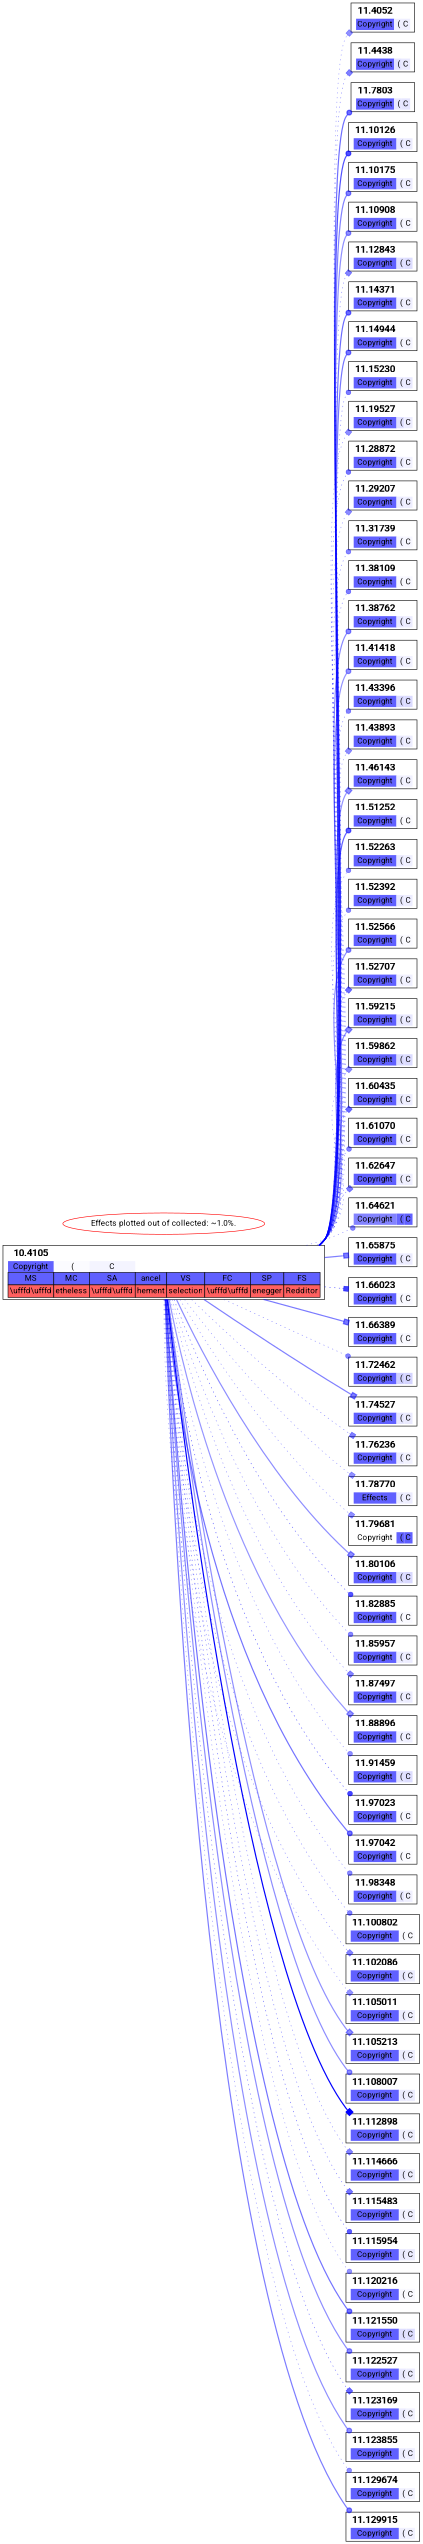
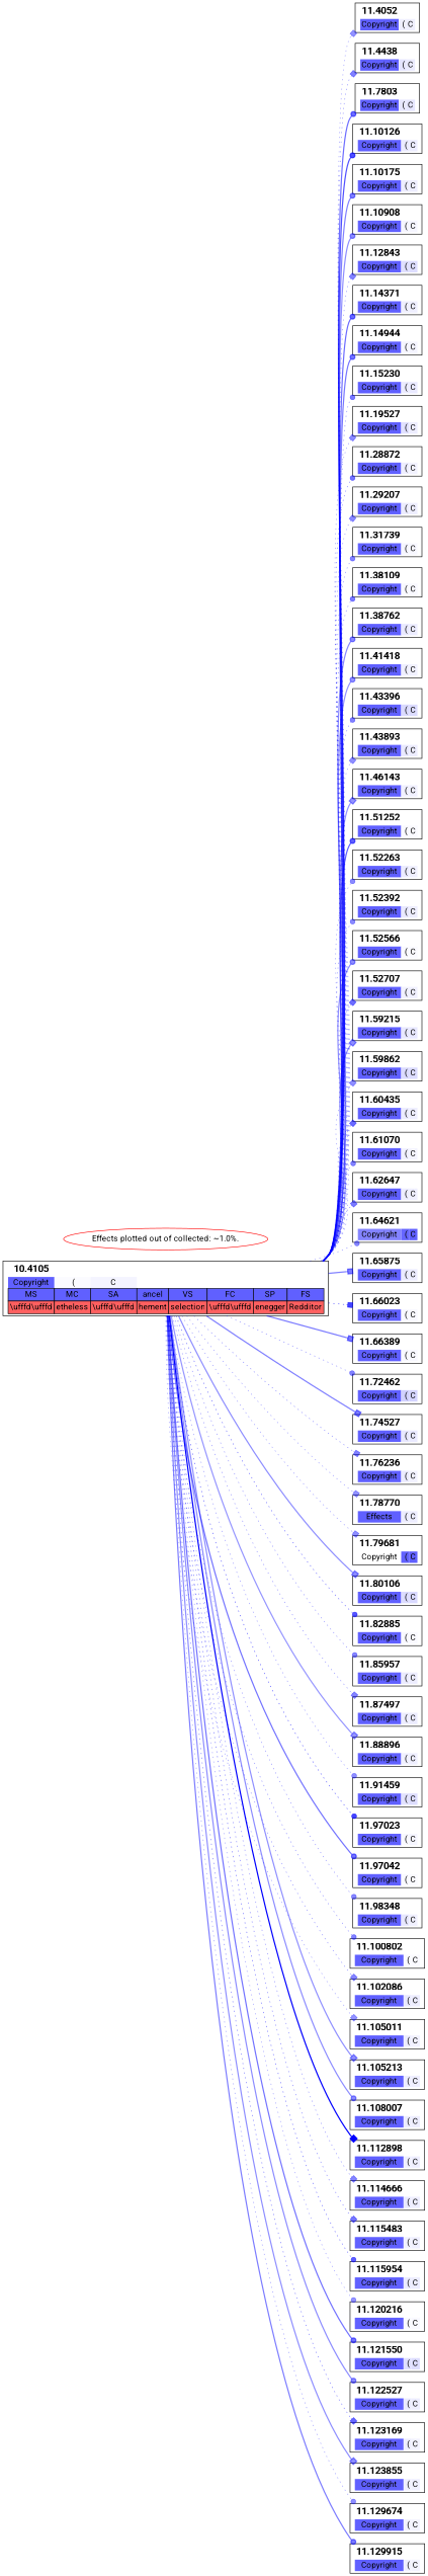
  strict digraph {
    fontname=Roboto
    rankdir=LR
    node [fontname=Roboto shape=box]
    edge [arrowhead=dot color="#0000ff71" fontname=Roboto style=dotted]
    n1 [label=<<table border="0" cellborder="0" cellspacing="0"><tr><td><font point-size="16"><b>10.4105</b></font></td></tr><tr><td bgcolor="#6060ff">Copyright</td><td bgcolor="#fbfbff"> (</td><td bgcolor="#f4f4ff">C</td></tr><tr><td border="1" bgcolor="#6060ff">MS</td><td border="1" bgcolor="#6060ff">MC</td><td border="1" bgcolor="#6060ff">SA</td><td border="1" bgcolor="#6060ff">ancel</td><td border="1" bgcolor="#6060ff">VS</td><td border="1" bgcolor="#6060ff">FC</td><td border="1" bgcolor="#6060ff">SP</td><td border="1" bgcolor="#6060ff">FS</td></tr><tr><td border="1" bgcolor="#ff6060">\ufffd\ufffd</td><td border="1" bgcolor="#ff6060">etheless</td><td border="1" bgcolor="#ff6060">\ufffd\ufffd</td><td border="1" bgcolor="#ff6060">hement</td><td border="1" bgcolor="#ff6060">selection</td><td border="1" bgcolor="#ff6060">\ufffd\ufffd</td><td border="1" bgcolor="#ff6060">enegger</td><td border="1" bgcolor="#ff6060">Redditor</td></tr></table>>]
    n2 [label=<<table border="0" cellborder="0" cellspacing="0"><tr><td><font point-size="16"><b>11.4052</b></font></td></tr><tr><td bgcolor="#6060ff">Copyright</td><td bgcolor="#efefff"> (</td><td bgcolor="#efefff">C</td></tr></table>>]
    n3 [label=<<table border="0" cellborder="0" cellspacing="0"><tr><td><font point-size="16"><b>11.4438</b></font></td></tr><tr><td bgcolor="#6060ff">Copyright</td><td bgcolor="#e4e4ff"> (</td><td bgcolor="#eaeaff">C</td></tr></table>>]
    n4 [label=<<table border="0" cellborder="0" cellspacing="0"><tr><td><font point-size="16"><b>11.7803</b></font></td></tr><tr><td bgcolor="#6060ff">Copyright</td><td bgcolor="#e7e7ff"> (</td><td bgcolor="#e6e6ff">C</td></tr></table>>]
    n5 [label=<<table border="0" cellborder="0" cellspacing="0"><tr><td><font point-size="16"><b>11.10126</b></font></td></tr><tr><td bgcolor="#6060ff">Copyright</td><td bgcolor="#eaeaff"> (</td><td bgcolor="#ececff">C</td></tr></table>>]
    n6 [label=<<table border="0" cellborder="0" cellspacing="0"><tr><td><font point-size="16"><b>11.10175</b></font></td></tr><tr><td bgcolor="#6060ff">Copyright</td><td bgcolor="#ededff"> (</td><td bgcolor="#ededff">C</td></tr></table>>]
    n7 [label=<<table border="0" cellborder="0" cellspacing="0"><tr><td><font point-size="16"><b>11.10908</b></font></td></tr><tr><td bgcolor="#6060ff">Copyright</td><td bgcolor="#f5f5ff"> (</td><td bgcolor="#f5f5ff">C</td></tr></table>>]
    n8 [label=<<table border="0" cellborder="0" cellspacing="0"><tr><td><font point-size="16"><b>11.12843</b></font></td></tr><tr><td bgcolor="#6060ff">Copyright</td><td bgcolor="#e0e0ff"> (</td><td bgcolor="#ddddff">C</td></tr></table>>]
    n9 [label=<<table border="0" cellborder="0" cellspacing="0"><tr><td><font point-size="16"><b>11.14371</b></font></td></tr><tr><td bgcolor="#6060ff">Copyright</td><td bgcolor="#efefff"> (</td><td bgcolor="#efefff">C</td></tr></table>>]
    n10 [label=<<table border="0" cellborder="0" cellspacing="0"><tr><td><font point-size="16"><b>11.14944</b></font></td></tr><tr><td bgcolor="#6060ff">Copyright</td><td bgcolor="#f5f5ff"> (</td><td bgcolor="#f4f4ff">C</td></tr></table>>]
    n11 [label=<<table border="0" cellborder="0" cellspacing="0"><tr><td><font point-size="16"><b>11.15230</b></font></td></tr><tr><td bgcolor="#6060ff">Copyright</td><td bgcolor="#ebebff"> (</td><td bgcolor="#e9e9ff">C</td></tr></table>>]
    n12 [label=<<table border="0" cellborder="0" cellspacing="0"><tr><td><font point-size="16"><b>11.19527</b></font></td></tr><tr><td bgcolor="#6060ff">Copyright</td><td bgcolor="#e1e1ff"> (</td><td bgcolor="#ededff">C</td></tr></table>>]
    n13 [label=<<table border="0" cellborder="0" cellspacing="0"><tr><td><font point-size="16"><b>11.28872</b></font></td></tr><tr><td bgcolor="#6060ff">Copyright</td><td bgcolor="#eeeeff"> (</td><td bgcolor="#f2f2ff">C</td></tr></table>>]
    n14 [label=<<table border="0" cellborder="0" cellspacing="0"><tr><td><font point-size="16"><b>11.29207</b></font></td></tr><tr><td bgcolor="#6060ff">Copyright</td><td bgcolor="#ececff"> (</td><td bgcolor="#eeeeff">C</td></tr></table>>]
    n15 [label=<<table border="0" cellborder="0" cellspacing="0"><tr><td><font point-size="16"><b>11.31739</b></font></td></tr><tr><td bgcolor="#6060ff">Copyright</td><td bgcolor="#f5f5ff"> (</td><td bgcolor="#f7f7ff">C</td></tr></table>>]
    n16 [label=<<table border="0" cellborder="0" cellspacing="0"><tr><td><font point-size="16"><b>11.38109</b></font></td></tr><tr><td bgcolor="#6060ff">Copyright</td><td bgcolor="#f8f8ff"> (</td><td bgcolor="#f8f8ff">C</td></tr></table>>]
    n17 [label=<<table border="0" cellborder="0" cellspacing="0"><tr><td><font point-size="16"><b>11.38762</b></font></td></tr><tr><td bgcolor="#6060ff">Copyright</td><td bgcolor="#e9e9ff"> (</td><td bgcolor="#ececff">C</td></tr></table>>]
    n18 [label=<<table border="0" cellborder="0" cellspacing="0"><tr><td><font point-size="16"><b>11.41418</b></font></td></tr><tr><td bgcolor="#6060ff">Copyright</td><td bgcolor="#efefff"> (</td><td bgcolor="#f1f1ff">C</td></tr></table>>]
    n19 [label=<<table border="0" cellborder="0" cellspacing="0"><tr><td><font point-size="16"><b>11.43396</b></font></td></tr><tr><td bgcolor="#6060ff">Copyright</td><td bgcolor="#dadaff"> (</td><td bgcolor="#dbdbff">C</td></tr></table>>]
    n20 [label=<<table border="0" cellborder="0" cellspacing="0"><tr><td><font point-size="16"><b>11.43893</b></font></td></tr><tr><td bgcolor="#6060ff">Copyright</td><td bgcolor="#e9e9ff"> (</td><td bgcolor="#ededff">C</td></tr></table>>]
    n21 [label=<<table border="0" cellborder="0" cellspacing="0"><tr><td><font point-size="16"><b>11.46143</b></font></td></tr><tr><td bgcolor="#6060ff">Copyright</td><td bgcolor="#f0f0ff"> (</td><td bgcolor="#f1f1ff">C</td></tr></table>>]
    n22 [label=<<table border="0" cellborder="0" cellspacing="0"><tr><td><font point-size="16"><b>11.51252</b></font></td></tr><tr><td bgcolor="#6060ff">Copyright</td><td bgcolor="#f9f9ff"> (</td><td bgcolor="#fafaff">C</td></tr></table>>]
    n23 [label=<<table border="0" cellborder="0" cellspacing="0"><tr><td><font point-size="16"><b>11.52263</b></font></td></tr><tr><td bgcolor="#6060ff">Copyright</td><td bgcolor="#ebebff"> (</td><td bgcolor="#f0f0ff">C</td></tr></table>>]
    n24 [label=<<table border="0" cellborder="0" cellspacing="0"><tr><td><font point-size="16"><b>11.52392</b></font></td></tr><tr><td bgcolor="#6060ff">Copyright</td><td bgcolor="#e9e9ff"> (</td><td bgcolor="#ededff">C</td></tr></table>>]
    n25 [label=<<table border="0" cellborder="0" cellspacing="0"><tr><td><font point-size="16"><b>11.52566</b></font></td></tr><tr><td bgcolor="#6060ff">Copyright</td><td bgcolor="#f9f9ff"> (</td><td bgcolor="#fafaff">C</td></tr></table>>]
    n26 [label=<<table border="0" cellborder="0" cellspacing="0"><tr><td><font point-size="16"><b>11.52707</b></font></td></tr><tr><td bgcolor="#6060ff">Copyright</td><td bgcolor="#f1f1ff"> (</td><td bgcolor="#f0f0ff">C</td></tr></table>>]
    n27 [label=<<table border="0" cellborder="0" cellspacing="0"><tr><td><font point-size="16"><b>11.59215</b></font></td></tr><tr><td bgcolor="#6060ff">Copyright</td><td bgcolor="#e8e8ff"> (</td><td bgcolor="#e8e8ff">C</td></tr></table>>]
    n28 [label=<<table border="0" cellborder="0" cellspacing="0"><tr><td><font point-size="16"><b>11.59862</b></font></td></tr><tr><td bgcolor="#6060ff">Copyright</td><td bgcolor="#dbdbff"> (</td><td bgcolor="#dbdbff">C</td></tr></table>>]
    n29 [label=<<table border="0" cellborder="0" cellspacing="0"><tr><td><font point-size="16"><b>11.60435</b></font></td></tr><tr><td bgcolor="#6060ff">Copyright</td><td bgcolor="#ebebff"> (</td><td bgcolor="#eeeeff">C</td></tr></table>>]
    n30 [label=<<table border="0" cellborder="0" cellspacing="0"><tr><td><font point-size="16"><b>11.61070</b></font></td></tr><tr><td bgcolor="#6060ff">Copyright</td><td bgcolor="#f1f1ff"> (</td><td bgcolor="#f4f4ff">C</td></tr></table>>]
    n31 [label=<<table border="0" cellborder="0" cellspacing="0"><tr><td><font point-size="16"><b>11.62647</b></font></td></tr><tr><td bgcolor="#6060ff">Copyright</td><td bgcolor="#ededff"> (</td><td bgcolor="#efefff">C</td></tr></table>>]
    n32 [label=<<table border="0" cellborder="0" cellspacing="0"><tr><td><font point-size="16"><b>11.64621</b></font></td></tr><tr><td bgcolor="#8383ff">Copyright</td><td bgcolor="#6666ff"> (</td><td bgcolor="#6060ff">C</td></tr></table>>]
    n33 [label=<<table border="0" cellborder="0" cellspacing="0"><tr><td><font point-size="16"><b>11.65875</b></font></td></tr><tr><td bgcolor="#6060ff">Copyright</td><td bgcolor="#eaeaff"> (</td><td bgcolor="#ececff">C</td></tr></table>>]
    n34 [label=<<table border="0" cellborder="0" cellspacing="0"><tr><td><font point-size="16"><b>11.66023</b></font></td></tr><tr><td bgcolor="#6060ff">Copyright</td><td bgcolor="#f8f8ff"> (</td><td bgcolor="#f8f8ff">C</td></tr></table>>]
    n35 [label=<<table border="0" cellborder="0" cellspacing="0"><tr><td><font point-size="16"><b>11.66389</b></font></td></tr><tr><td bgcolor="#6060ff">Copyright</td><td bgcolor="#f8f8ff"> (</td><td bgcolor="#f8f8ff">C</td></tr></table>>]
    n36 [label=<<table border="0" cellborder="0" cellspacing="0"><tr><td><font point-size="16"><b>11.72462</b></font></td></tr><tr><td bgcolor="#6060ff">Copyright</td><td bgcolor="#d1d1ff"> (</td><td bgcolor="#d4d4ff">C</td></tr></table>>]
    n37 [label=<<table border="0" cellborder="0" cellspacing="0"><tr><td><font point-size="16"><b>11.74527</b></font></td></tr><tr><td bgcolor="#6060ff">Copyright</td><td bgcolor="#e7e7ff"> (</td><td bgcolor="#eaeaff">C</td></tr></table>>]
    n38 [label=<<table border="0" cellborder="0" cellspacing="0"><tr><td><font point-size="16"><b>11.76236</b></font></td></tr><tr><td bgcolor="#6060ff">Copyright</td><td bgcolor="#ebebff"> (</td><td bgcolor="#f2f2ff">C</td></tr></table>>]
    n39 [label=<<table border="0" cellborder="0" cellspacing="0"><tr><td><font point-size="16"><b>11.78770</b></font></td></tr><tr><td bgcolor="#6060ff">Effects</td><td bgcolor="#ececff"> (</td><td bgcolor="#ededff">C</td></tr></table>>]
    n40 [label=<<table border="0" cellborder="0" cellspacing="0"><tr><td><font point-size="16"><b>11.79681</b></font></td></tr><tr><td bgcolor="#ffffff">Copyright</td><td bgcolor="#6262ff"> (</td><td bgcolor="#6060ff">C</td></tr></table>>]
    n41 [label=<<table border="0" cellborder="0" cellspacing="0"><tr><td><font point-size="16"><b>11.80106</b></font></td></tr><tr><td bgcolor="#6060ff">Copyright</td><td bgcolor="#dcdcff"> (</td><td bgcolor="#d9d9ff">C</td></tr></table>>]
    n42 [label=<<table border="0" cellborder="0" cellspacing="0"><tr><td><font point-size="16"><b>11.82885</b></font></td></tr><tr><td bgcolor="#6060ff">Copyright</td><td bgcolor="#f8f8ff"> (</td><td bgcolor="#f9f9ff">C</td></tr></table>>]
    n43 [label=<<table border="0" cellborder="0" cellspacing="0"><tr><td><font point-size="16"><b>11.85957</b></font></td></tr><tr><td bgcolor="#6060ff">Copyright</td><td bgcolor="#ebebff"> (</td><td bgcolor="#ededff">C</td></tr></table>>]
    n44 [label=<<table border="0" cellborder="0" cellspacing="0"><tr><td><font point-size="16"><b>11.87497</b></font></td></tr><tr><td bgcolor="#6060ff">Copyright</td><td bgcolor="#ededff"> (</td><td bgcolor="#ececff">C</td></tr></table>>]
    n45 [label=<<table border="0" cellborder="0" cellspacing="0"><tr><td><font point-size="16"><b>11.88896</b></font></td></tr><tr><td bgcolor="#6060ff">Copyright</td><td bgcolor="#f0f0ff"> (</td><td bgcolor="#efefff">C</td></tr></table>>]
    n46 [label=<<table border="0" cellborder="0" cellspacing="0"><tr><td><font point-size="16"><b>11.91459</b></font></td></tr><tr><td bgcolor="#6060ff">Copyright</td><td bgcolor="#e2e2ff"> (</td><td bgcolor="#ddddff">C</td></tr></table>>]
    n47 [label=<<table border="0" cellborder="0" cellspacing="0"><tr><td><font point-size="16"><b>11.97023</b></font></td></tr><tr><td bgcolor="#6060ff">Copyright</td><td bgcolor="#f8f8ff"> (</td><td bgcolor="#f5f5ff">C</td></tr></table>>]
    n48 [label=<<table border="0" cellborder="0" cellspacing="0"><tr><td><font point-size="16"><b>11.97042</b></font></td></tr><tr><td bgcolor="#6060ff">Copyright</td><td bgcolor="#f9f9ff"> (</td><td bgcolor="#fafaff">C</td></tr></table>>]
    n49 [label=<<table border="0" cellborder="0" cellspacing="0"><tr><td><font point-size="16"><b>11.98348</b></font></td></tr><tr><td bgcolor="#6060ff">Copyright</td><td bgcolor="#e7e7ff"> (</td><td bgcolor="#f0f0ff">C</td></tr></table>>]
    n50 [label=<<table border="0" cellborder="0" cellspacing="0"><tr><td><font point-size="16"><b>11.100802</b></font></td></tr><tr><td bgcolor="#6060ff">Copyright</td><td bgcolor="#f9f9ff"> (</td><td bgcolor="#fafaff">C</td></tr></table>>]
    n51 [label=<<table border="0" cellborder="0" cellspacing="0"><tr><td><font point-size="16"><b>11.102086</b></font></td></tr><tr><td bgcolor="#6060ff">Copyright</td><td bgcolor="#e8e8ff"> (</td><td bgcolor="#ededff">C</td></tr></table>>]
    n52 [label=<<table border="0" cellborder="0" cellspacing="0"><tr><td><font point-size="16"><b>11.105011</b></font></td></tr><tr><td bgcolor="#6060ff">Copyright</td><td bgcolor="#ececff"> (</td><td bgcolor="#f1f1ff">C</td></tr></table>>]
    n53 [label=<<table border="0" cellborder="0" cellspacing="0"><tr><td><font point-size="16"><b>11.105213</b></font></td></tr><tr><td bgcolor="#6060ff">Copyright</td><td bgcolor="#ededff"> (</td><td bgcolor="#eeeeff">C</td></tr></table>>]
    n54 [label=<<table border="0" cellborder="0" cellspacing="0"><tr><td><font point-size="16"><b>11.108007</b></font></td></tr><tr><td bgcolor="#6060ff">Copyright</td><td bgcolor="#ececff"> (</td><td bgcolor="#ededff">C</td></tr></table>>]
    n55 [label=<<table border="0" cellborder="0" cellspacing="0"><tr><td><font point-size="16"><b>11.112898</b></font></td></tr><tr><td bgcolor="#6060ff">Copyright</td><td bgcolor="#efefff"> (</td><td bgcolor="#eeeeff">C</td></tr></table>>]
    n56 [label=<<table border="0" cellborder="0" cellspacing="0"><tr><td><font point-size="16"><b>11.114666</b></font></td></tr><tr><td bgcolor="#6060ff">Copyright</td><td bgcolor="#eaeaff"> (</td><td bgcolor="#eeeeff">C</td></tr></table>>]
    n57 [label=<<table border="0" cellborder="0" cellspacing="0"><tr><td><font point-size="16"><b>11.115483</b></font></td></tr><tr><td bgcolor="#6060ff">Copyright</td><td bgcolor="#f0f0ff"> (</td><td bgcolor="#efefff">C</td></tr></table>>]
    n58 [label=<<table border="0" cellborder="0" cellspacing="0"><tr><td><font point-size="16"><b>11.115954</b></font></td></tr><tr><td bgcolor="#6060ff">Copyright</td><td bgcolor="#eaeaff"> (</td><td bgcolor="#ececff">C</td></tr></table>>]
    n59 [label=<<table border="0" cellborder="0" cellspacing="0"><tr><td><font point-size="16"><b>11.120216</b></font></td></tr><tr><td bgcolor="#6060ff">Copyright</td><td bgcolor="#f9f9ff"> (</td><td bgcolor="#f9f9ff">C</td></tr></table>>]
    n60 [label=<<table border="0" cellborder="0" cellspacing="0"><tr><td><font point-size="16"><b>11.121550</b></font></td></tr><tr><td bgcolor="#6060ff">Copyright</td><td bgcolor="#dfdfff"> (</td><td bgcolor="#ddddff">C</td></tr></table>>]
    n61 [label=<<table border="0" cellborder="0" cellspacing="0"><tr><td><font point-size="16"><b>11.122527</b></font></td></tr><tr><td bgcolor="#6060ff">Copyright</td><td bgcolor="#eaeaff"> (</td><td bgcolor="#ededff">C</td></tr></table>>]
    n62 [label=<<table border="0" cellborder="0" cellspacing="0"><tr><td><font point-size="16"><b>11.123169</b></font></td></tr><tr><td bgcolor="#6060ff">Copyright</td><td bgcolor="#ededff"> (</td><td bgcolor="#f2f2ff">C</td></tr></table>>]
    n63 [label=<<table border="0" cellborder="0" cellspacing="0"><tr><td><font point-size="16"><b>11.123855</b></font></td></tr><tr><td bgcolor="#6060ff">Copyright</td><td bgcolor="#eeeeff"> (</td><td bgcolor="#efefff">C</td></tr></table>>]
    n64 [label=<<table border="0" cellborder="0" cellspacing="0"><tr><td><font point-size="16"><b>11.129674</b></font></td></tr><tr><td bgcolor="#6060ff">Copyright</td><td bgcolor="#f2f2ff"> (</td><td bgcolor="#f3f3ff">C</td></tr></table>>]
    n65 [label=<<table border="0" cellborder="0" cellspacing="0"><tr><td><font point-size="16"><b>11.129915</b></font></td></tr><tr><td bgcolor="#6060ff">Copyright</td><td bgcolor="#f0f0ff"> (</td><td bgcolor="#f2f2ff">C</td></tr></table>>]
    "Effects plotted out of collected: ~1.0%." [color=red shape=""]
    n1 -> n2 [arrowhead=box color="#0000ff6d"]
    n1 -> n3 [arrowhead=box color="#0000ff7e"]
    n1 -> n4 [color="#0000ff92" style=bold]
    n1 -> n5 [color="#0000ffaf" style=bold]
    n1 -> n6 [color="#0000ff7f" style=bold]
    n1 -> n7 [style=bold]
    n1 -> n8 [arrowhead=box color="#0000ff7c"]
    n1 -> n9 [color="#0000ff93" style=bold]
    n1 -> n10 [color="#0000ff89" style=bold]
    n1 -> n11 [color="#0000ff85"]
    n1 -> n12 [arrowhead=box color="#0000ff73"]
    n1 -> n13 [color="#0000ff89"]
    n1 -> n14 [arrowhead=box color="#0000ff74"]
    n1 -> n15 [color="#0000ff7a"]
    n1 -> n16 [color="#0000ff84"]
    n1 -> n17 [color="#0000ff77" style=bold]
    n1 -> n18 [color="#0000ff6c" style=bold]
    n1 -> n19 [color="#0000ff7e"]
    n1 -> n20 [arrowhead=box color="#0000ff70"]
    n1 -> n21 [arrowhead=box color="#0000ff6c" style=bold]
    n1 -> n22 [color="#0000ffa0" style=bold]
    n1 -> n23 [color="#0000ff76"]
    n1 -> n24 [color="#0000ff75"]
    n1 -> n25 [color="#0000ff72" style=bold]
    n1 -> n26 [arrowhead=box color="#0000ff91"]
    n1 -> n27 [arrowhead=box color="#0000ff72" style=bold]
    n1 -> n28 [arrowhead=box]
    n1 -> n29 [arrowhead=box color="#0000ff94"]
    n1 -> n30 [color="#0000ff7c"]
    n1 -> n31 [arrowhead=box color="#0000ff84"]
    n1 -> n32 [color="#0000ff76"]
    n1 -> n33 [arrowhead=box color="#0000ff80" style=bold]
    n1 -> n34 [arrowhead=box color="#0000ffbd"]
    n1 -> n35 [arrowhead=box color="#0000ff85" style=bold]
    n1 -> n36 [color="#0000ff7b"]
    n1 -> n37 [arrowhead=box color="#0000ff80" style=bold]
    n1 -> n38 [arrowhead=box color="#0000ff7f"]
    n1 -> n39 [arrowhead=box color="#0000ff6d"]
    n1 -> n40 [arrowhead=box color="#0000ff70"]
    n1 -> n41 [arrowhead=box color="#0000ff72" style=bold]
    n1 -> n42 [color="#0000ffaa"]
    n1 -> n43 [color="#0000ff78"]
    n1 -> n44 [arrowhead=box color="#0000ff7a"]
    n1 -> n45 [arrowhead=box color="#0000ff6a" style=bold]
    n1 -> n46
    n1 -> n47 [color="#0000ffbb"]
    n1 -> n48 [color="#0000ff8c" style=bold]
    n1 -> n49 [color="#0000ff77"]
    n1 -> n50 [color="#0000ff7e"]
    n1 -> n51 [arrowhead=box color="#0000ff7a"]
    n1 -> n52 [arrowhead=box color="#0000ff6b"]
    n1 -> n53 [arrowhead=box color="#0000ff70" style=bold]
    n1 -> n54 [color="#0000ff73" style=bold]
    n1 -> n55 [arrowhead=box color="#0000ffff" style=bold]
    n1 -> n56 [arrowhead=box color="#0000ff7a"]
    n1 -> n57 [arrowhead=box color="#0000ff89"]
    n1 -> n58 [color="#0000ffa3"]
    n1 -> n59 [color="#0000ff6a"]
    n1 -> n60 [color="#0000ff8c" style=bold]
    n1 -> n61 [color="#0000ff73" style=bold]
    n1 -> n62 [arrowhead=box color="#0000ff96"]
-   n1 -> n63 [style=bold]
+   n1 -> n63 [arrowhead=box style=bold]
    n1 -> n64
    n1 -> n65 [color="#0000ff83" style=bold]
  }
